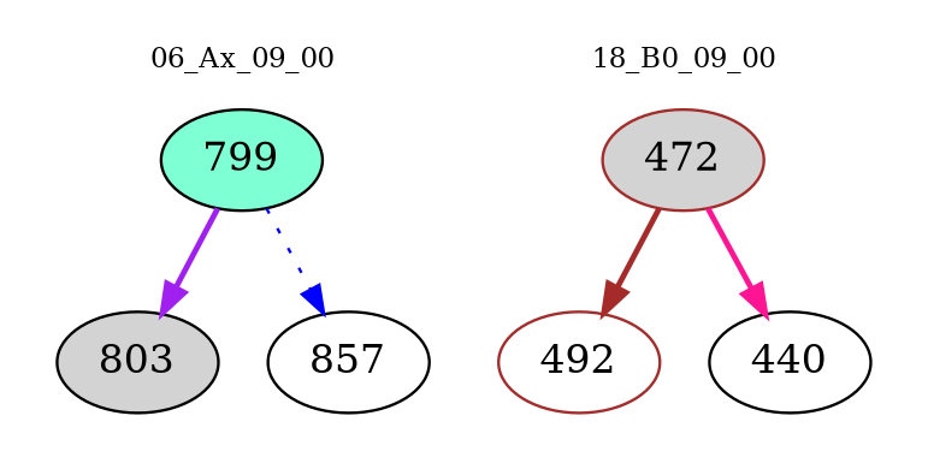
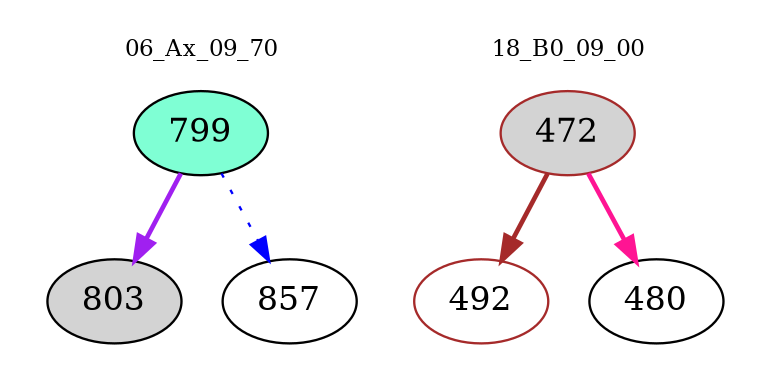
  digraph {
    node [color=black fillcolor=white style=filled]
    edge [style=bold]
    n1 [fillcolor=aquamarine label=799]
    n2 [fillcolor=lightgrey label=803]
    n3 [label=857]
    n4 [color=brown fillcolor=lightgrey label=472]
    n5 [color=brown label=492]
-   n6 [label=440]
+   n6 [label=480]
    subgraph cluster_1 {
      color=white
      fontsize=10
-     label="06_Ax_09_00"
+     label="06_Ax_09_70"
      n1
      n2
      n3
    }
    subgraph cluster_2 {
      color=white
      fontsize=10
      label="18_B0_09_00"
      n4
      n5
      n6
    }
    n1 -> n2 [color=purple]
    n1 -> n3 [color=blue style=dotted]
    n4 -> n5 [color=brown]
    n4 -> n6 [color=deeppink]
  }
